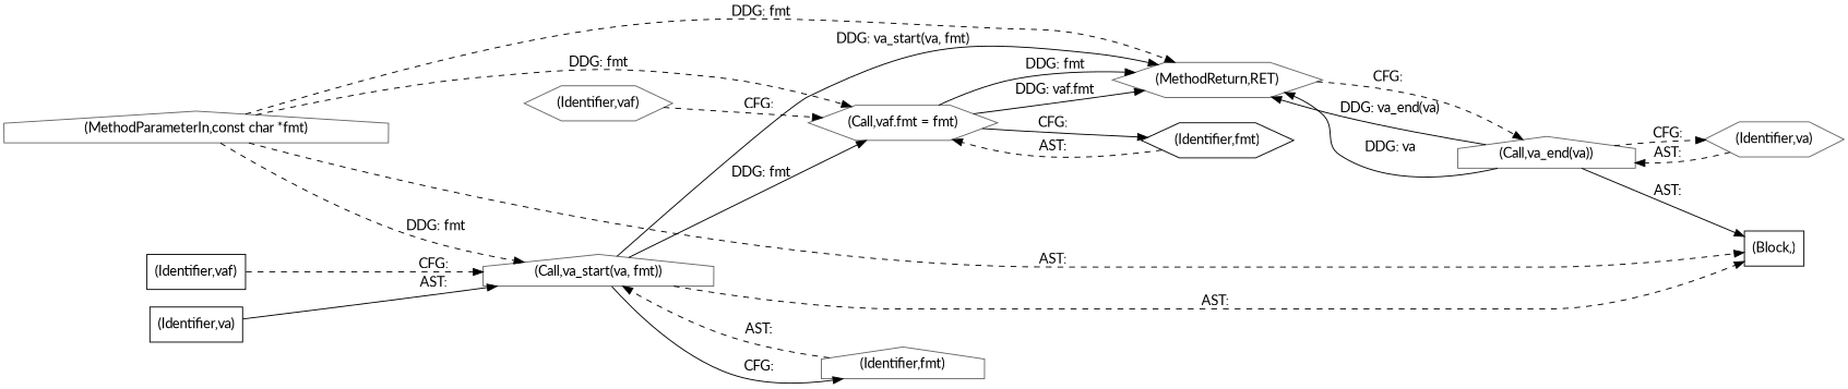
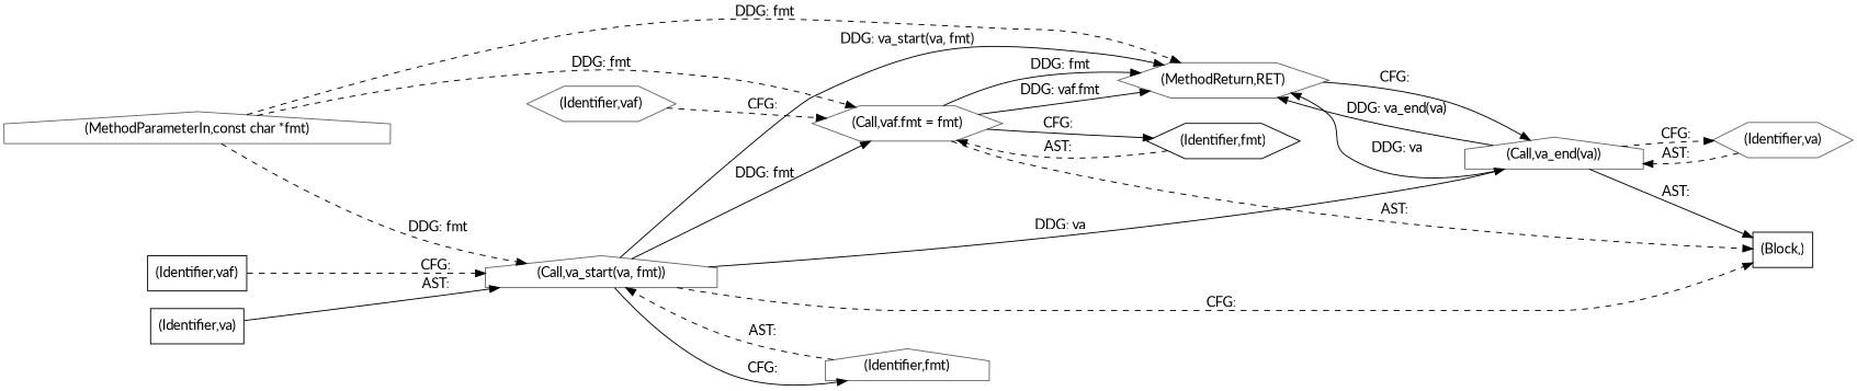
  digraph {
    fontname=Lato
    rankdir=LR
    node [color=gray40 fontname=Lato shape=hexagon]
    edge [fontname=Lato style=dashed]
    n1 [label="(Call,va_start(va, fmt))" shape=house]
    n2 [label="(Call,vaf.fmt = fmt)"]
    n3 [label="(Call,va_end(va))" shape=house]
    n4 [color=black label="(Block,)" shape=box]
    n5 [label="(Identifier,fmt)" shape=house]
    n6 [label="(MethodReturn,RET)"]
    n7 [color=black label="(Identifier,fmt)"]
    n8 [label="(Identifier,va)"]
    n9 [label="(MethodParameterIn,const char *fmt)" shape=house]
    n10 [color=black label="(Identifier,vaf)" shape=box]
    n11 [label="(Identifier,vaf)"]
    n12 [color=black label="(Identifier,va)" shape=box]
    n1 -> n2 [label="DDG: fmt" style=solid]
-   n1 -> n4 [label="AST: "]
+   n1 -> n3 [label="DDG: va" style=solid]
+   n1 -> n4 [label="CFG: "]
    n1 -> n5 [label="CFG: " style=solid]
    n1 -> n6 [label="DDG: va_start(va, fmt)" style=solid]
-   n9 -> n4 [label="AST: "]
+   n2 -> n4 [label="AST: "]
    n2 -> n6 [label="DDG: fmt" style=solid]
    n2 -> n6 [label="DDG: vaf.fmt" style=solid]
    n2 -> n7 [label="CFG: " style=solid]
    n3 -> n4 [label="AST: " style=solid]
    n3 -> n6 [label="DDG: va_end(va)" style=solid]
    n3 -> n6 [label="DDG: va" style=solid]
    n3 -> n8 [label="CFG: "]
    n5 -> n1 [label="AST: "]
-   n6 -> n3 [label="CFG: "]
+   n6 -> n3 [label="CFG: " style=solid]
    n7 -> n2 [label="AST: "]
    n8 -> n3 [label="AST: "]
    n9 -> n1 [label="DDG: fmt"]
    n9 -> n2 [label="DDG: fmt"]
    n9 -> n6 [label="DDG: fmt"]
    n10 -> n1 [label="CFG: "]
    n11 -> n2 [label="CFG: "]
    n12 -> n1 [label="AST: " style=solid]
  }
